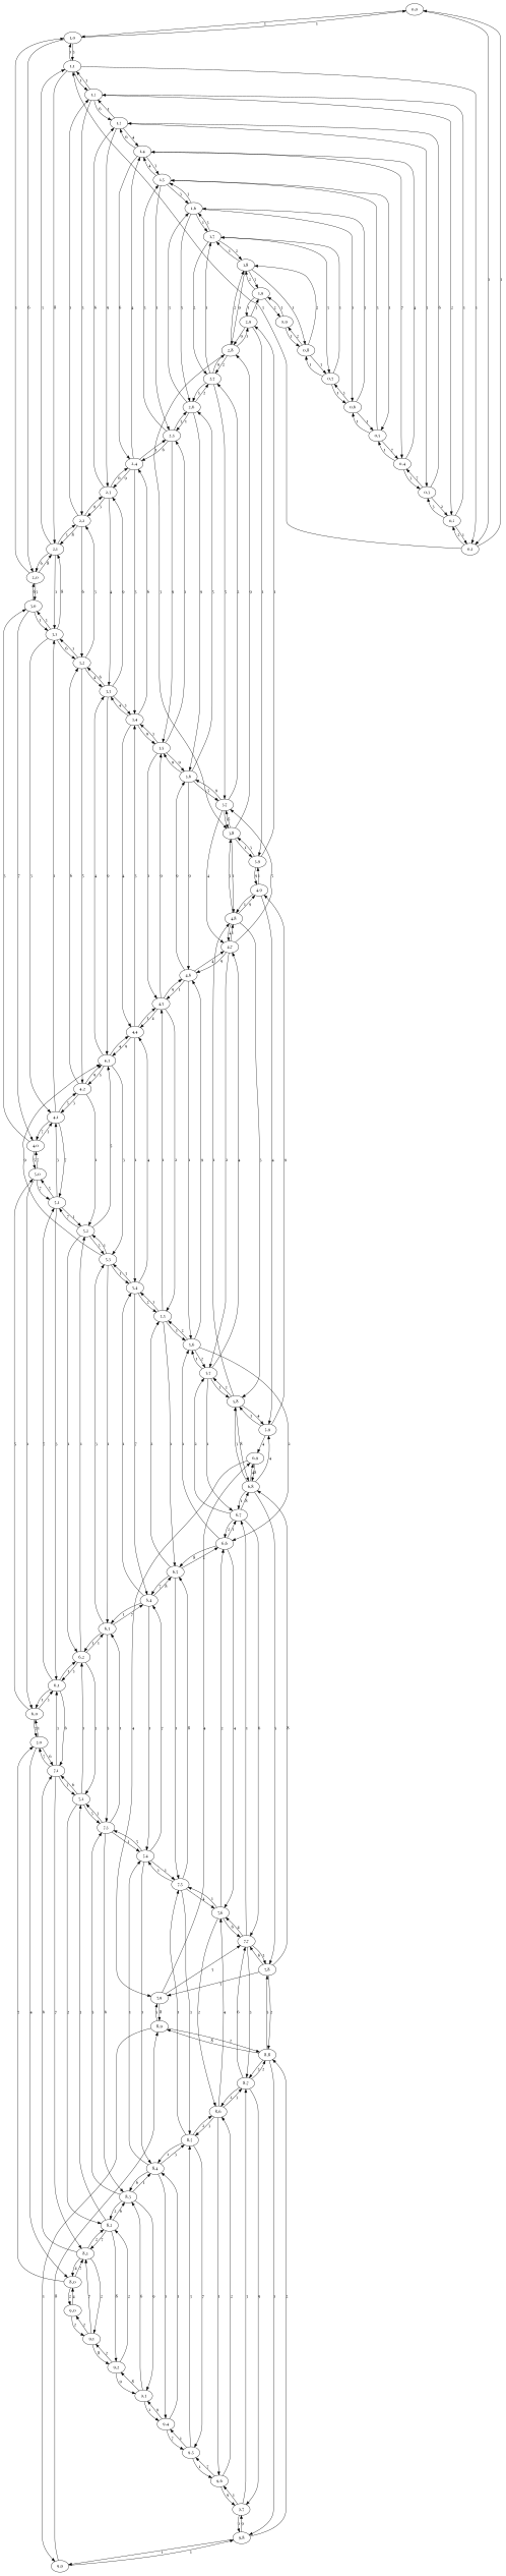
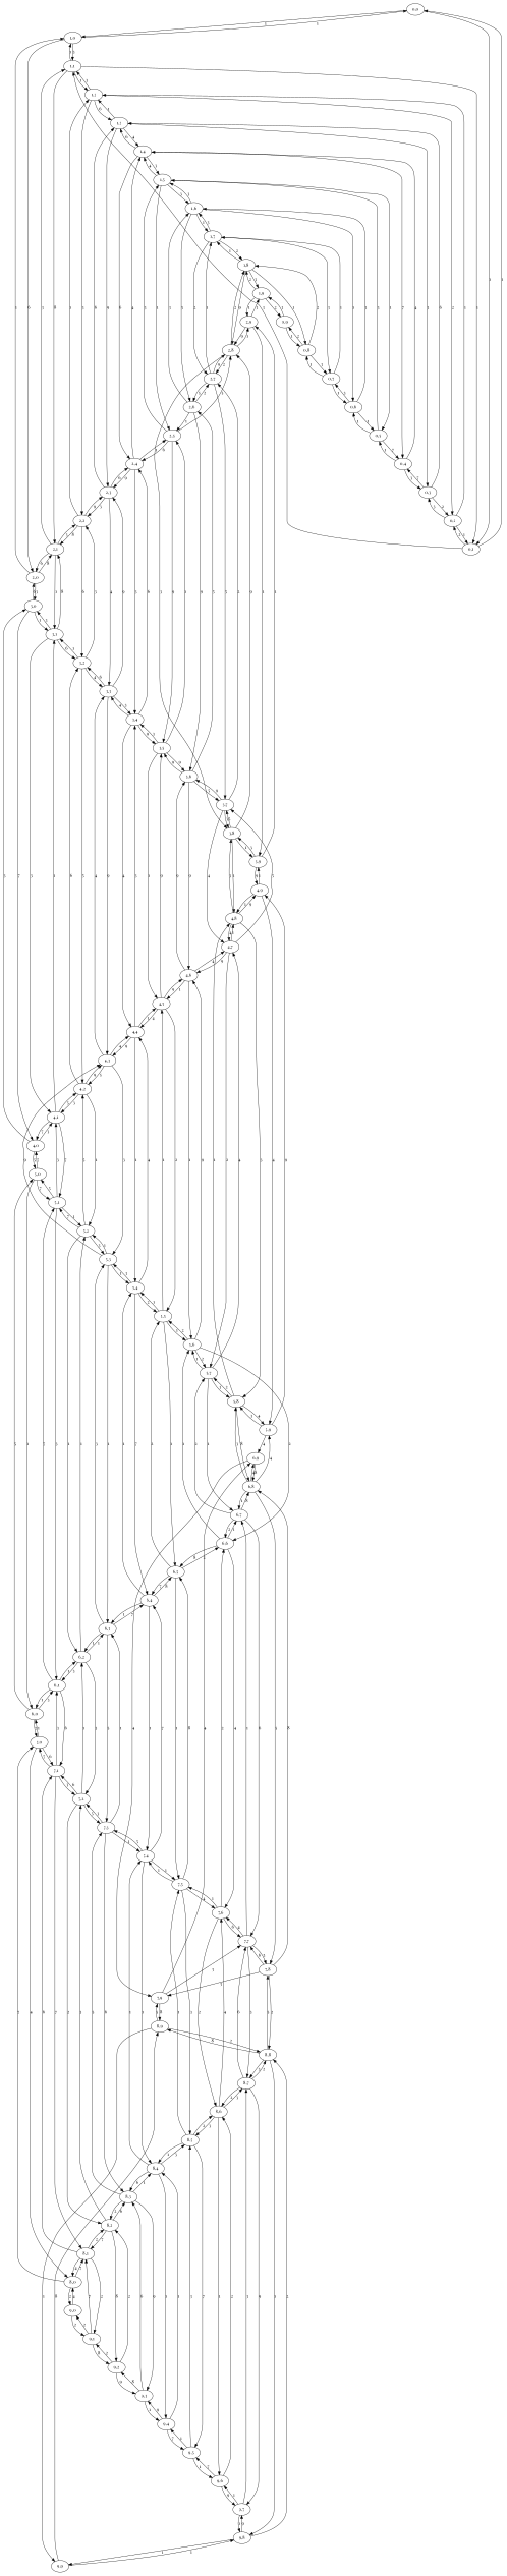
  digraph {
    fontname="Playfair Display"
    node [fontname="Playfair Display"]
    edge [fontname="Playfair Display"]
    "0,0"
    "1,0"
    "0,1"
    "2,0"
    "1,1"
    "0,2"
    "3,0"
    "2,1"
    "1,2"
    "4,0"
    "3,1"
    "2,2"
    "5,0"
    "4,1"
    "3,2"
    "6,0"
    "5,1"
    "4,2"
    "7,0"
    "6,1"
    "5,2"
    "8,0"
    "7,1"
    "6,2"
    "9,0"
    "8,1"
    "7,2"
    "9,1"
    "8,2"
    "9,2"
    "0,3"
    "1,3"
    "2,3"
    "3,3"
    "4,3"
    "5,3"
    "6,3"
    "7,3"
    "8,3"
    "9,3"
    "0,4"
    "1,4"
    "2,4"
    "3,4"
    "4,4"
    "5,4"
    "6,4"
    "7,4"
    "8,4"
    "9,4"
    "0,5"
    "1,5"
    "2,5"
    "3,5"
    "4,5"
    "5,5"
    "6,5"
    "7,5"
    "8,5"
    "9,5"
    "0,6"
    "1,6"
    "2,6"
    "3,6"
    "4,6"
    "5,6"
    "6,6"
    "7,6"
    "8,6"
    "9,6"
    "0,7"
    "1,7"
    "2,7"
    "3,7"
    "4,7"
    "5,7"
    "6,7"
    "7,7"
    "8,7"
    "9,7"
    "0,8"
    "1,8"
    "2,8"
    "3,8"
    "4,8"
    "5,8"
    "6,8"
    "7,8"
    "8,8"
    "9,8"
    "0,9"
    "1,9"
    "2,9"
    "3,9"
    "4,9"
    "5,9"
    "6,9"
    "7,9"
    "8,9"
    "9,9"
    "0,0" -> "1,0" [label=1]
    "0,0" -> "0,1" [label=1]
    "1,0" -> "0,0" [label=1]
    "1,0" -> "2,0" [label=6]
    "1,0" -> "1,1" [label=3]
    "0,1" -> "0,0" [label=1]
    "0,1" -> "1,1" [label=3]
    "0,1" -> "0,2" [label=2]
    "2,0" -> "1,0" [label=1]
    "2,0" -> "3,0" [label=3]
    "2,0" -> "2,1" [label=8]
    "1,1" -> "1,0" [label=1]
    "1,1" -> "0,1" [label=1]
    "1,1" -> "2,1" [label=8]
    "1,1" -> "1,2" [label=1]
    "0,2" -> "0,1" [label=1]
    "0,2" -> "1,2" [label=1]
    "0,2" -> "0,3" [label=3]
    "3,0" -> "2,0" [label=6]
    "3,0" -> "4,0" [label=7]
    "3,0" -> "3,1" [label=1]
    "2,1" -> "2,0" [label=6]
    "2,1" -> "1,1" [label=3]
    "2,1" -> "3,1" [label=1]
    "2,1" -> "2,2" [label=3]
    "1,2" -> "1,1" [label=3]
    "1,2" -> "0,2" [label=2]
    "1,2" -> "2,2" [label=3]
    "1,2" -> "1,3" [label=6]
    "4,0" -> "3,0" [label=3]
    "4,0" -> "5,0" [label=5]
    "4,0" -> "4,1" [label=3]
    "3,1" -> "3,0" [label=3]
    "3,1" -> "2,1" [label=8]
    "3,1" -> "4,1" [label=3]
    "3,1" -> "3,2" [label=6]
    "2,2" -> "2,1" [label=8]
    "2,2" -> "1,2" [label=1]
    "2,2" -> "3,2" [label=6]
    "2,2" -> "2,3" [label=9]
    "5,0" -> "4,0" [label=7]
    "5,0" -> "6,0" [label=1]
    "5,0" -> "5,1" [label=7]
    "4,1" -> "4,0" [label=7]
    "4,1" -> "3,1" [label=1]
    "4,1" -> "5,1" [label=7]
    "4,1" -> "4,2" [label=5]
    "3,2" -> "3,1" [label=1]
    "3,2" -> "2,2" [label=3]
    "3,2" -> "4,2" [label=5]
    "3,2" -> "3,3" [label=4]
    "6,0" -> "5,0" [label=5]
    "6,0" -> "7,0" [label=7]
    "6,0" -> "6,1" [label=3]
    "5,1" -> "5,0" [label=5]
    "5,1" -> "4,1" [label=3]
    "5,1" -> "6,1" [label=3]
    "5,1" -> "5,2" [label=1]
    "4,2" -> "4,1" [label=3]
    "4,2" -> "3,2" [label=6]
    "4,2" -> "5,2" [label=1]
    "4,2" -> "4,3" [label=9]
    "7,0" -> "6,0" [label=1]
    "7,0" -> "8,0" [label=4]
    "7,0" -> "7,1" [label=6]
    "6,1" -> "6,0" [label=1]
    "6,1" -> "5,1" [label=7]
    "6,1" -> "7,1" [label=6]
    "6,1" -> "6,2" [label=1]
    "5,2" -> "5,1" [label=7]
-   "5,2" -> "4,3" [label=5]
+   "5,2" -> "4,2" [label=5]
    "5,2" -> "6,2" [label=1]
    "5,2" -> "5,3" [label=3]
    "8,0" -> "7,0" [label=7]
    "8,0" -> "9,0" [label=2]
    "8,0" -> "8,1" [label=7]
    "7,1" -> "7,0" [label=7]
    "7,1" -> "6,1" [label=3]
    "7,1" -> "8,1" [label=7]
    "7,1" -> "7,2" [label=3]
    "6,2" -> "6,1" [label=3]
    "6,2" -> "5,2" [label=1]
    "6,2" -> "7,2" [label=3]
    "6,2" -> "6,3" [label=1]
    "9,0" -> "8,0" [label=4]
    "9,0" -> "9,1" [label=2]
    "8,1" -> "8,0" [label=4]
    "8,1" -> "7,1" [label=6]
    "8,1" -> "9,1" [label=2]
    "8,1" -> "8,2" [label=2]
    "7,2" -> "7,1" [label=6]
    "7,2" -> "6,2" [label=1]
    "7,2" -> "8,2" [label=2]
    "7,2" -> "7,3" [label=5]
    "9,1" -> "9,0" [label=2]
    "9,1" -> "8,1" [label=7]
    "9,1" -> "9,2" [label=8]
    "8,2" -> "8,1" [label=7]
    "8,2" -> "7,2" [label=3]
    "8,2" -> "9,2" [label=8]
    "8,2" -> "8,3" [label=6]
    "9,2" -> "9,1" [label=2]
    "9,2" -> "8,2" [label=2]
    "9,2" -> "9,3" [label=9]
    "0,3" -> "0,2" [label=2]
    "0,3" -> "1,3" [label=6]
    "0,3" -> "0,4" [label=7]
    "1,3" -> "1,2" [label=1]
    "1,3" -> "0,3" [label=3]
    "1,3" -> "2,3" [label=9]
    "1,3" -> "1,4" [label=4]
    "2,3" -> "2,2" [label=3]
    "2,3" -> "1,3" [label=6]
    "2,3" -> "3,3" [label=4]
    "2,3" -> "2,4" [label=6]
    "3,3" -> "3,2" [label=6]
    "3,3" -> "2,3" [label=9]
    "3,3" -> "4,3" [label=9]
    "3,3" -> "3,4" [label=3]
    "4,3" -> "4,2" [label=5]
    "4,3" -> "3,3" [label=4]
    "4,3" -> "5,3" [label=3]
    "4,3" -> "4,4" [label=4]
    "5,3" -> "5,2" [label=1]
    "5,3" -> "4,3" [label=9]
    "5,3" -> "6,3" [label=1]
    "5,3" -> "5,4" [label=1]
    "6,3" -> "6,2" [label=1]
    "6,3" -> "5,3" [label=3]
    "6,3" -> "7,3" [label=5]
    "6,3" -> "6,4" [label=7]
    "7,3" -> "7,2" [label=3]
    "7,3" -> "6,3" [label=1]
    "7,3" -> "8,3" [label=6]
    "7,3" -> "7,4" [label=1]
    "8,3" -> "8,2" [label=2]
    "8,3" -> "7,3" [label=5]
    "8,3" -> "9,3" [label=9]
    "8,3" -> "8,4" [label=1]
    "9,3" -> "9,2" [label=8]
    "9,3" -> "8,3" [label=6]
    "9,3" -> "9,4" [label=1]
    "0,4" -> "0,3" [label=3]
    "0,4" -> "1,4" [label=4]
    "0,4" -> "0,5" [label=1]
    "1,4" -> "1,3" [label=6]
    "1,4" -> "0,4" [label=7]
    "1,4" -> "2,4" [label=6]
    "1,4" -> "1,5" [label=3]
    "2,4" -> "2,3" [label=9]
    "2,4" -> "1,4" [label=4]
    "2,4" -> "3,4" [label=3]
    "2,4" -> "2,5" [label=1]
    "3,4" -> "3,3" [label=4]
    "3,4" -> "2,4" [label=6]
    "3,4" -> "4,4" [label=4]
    "3,4" -> "3,5" [label=9]
    "4,4" -> "4,3" [label=9]
    "4,4" -> "3,4" [label=3]
    "4,4" -> "5,4" [label=1]
    "4,4" -> "4,5" [label=1]
    "5,4" -> "5,3" [label=3]
    "5,4" -> "4,4" [label=4]
    "5,4" -> "6,4" [label=7]
    "5,4" -> "5,5" [label=2]
    "6,4" -> "6,3" [label=1]
    "6,4" -> "5,4" [label=1]
    "6,4" -> "7,4" [label=1]
    "6,4" -> "6,5" [label=8]
    "7,4" -> "7,3" [label=5]
    "7,4" -> "6,4" [label=7]
    "7,4" -> "8,4" [label=1]
    "7,4" -> "7,5" [label=1]
    "8,4" -> "8,3" [label=6]
    "8,4" -> "7,4" [label=1]
    "8,4" -> "9,4" [label=1]
    "8,4" -> "8,5" [label=3]
    "9,4" -> "9,3" [label=9]
    "9,4" -> "8,4" [label=1]
    "9,4" -> "9,5" [label=7]
    "0,5" -> "0,4" [label=7]
    "0,5" -> "1,5" [label=3]
    "0,5" -> "0,6" [label=1]
    "1,5" -> "1,4" [label=4]
    "1,5" -> "0,5" [label=1]
    "1,5" -> "2,5" [label=1]
    "1,5" -> "1,6" [label=3]
    "2,5" -> "2,4" [label=6]
    "2,5" -> "1,5" [label=3]
    "2,5" -> "3,5" [label=9]
-   "2,5" -> "2,6" [label=5]
+   "2,5" -> "2,8" [label=5]
    "3,5" -> "3,4" [label=3]
    "3,5" -> "2,5" [label=1]
    "3,5" -> "4,5" [label=1]
    "3,5" -> "3,6" [label=9]
    "4,5" -> "4,4" [label=4]
    "4,5" -> "3,5" [label=9]
    "4,5" -> "5,5" [label=2]
    "4,5" -> "4,6" [label=9]
    "5,5" -> "5,4" [label=1]
    "5,5" -> "4,5" [label=1]
    "5,5" -> "6,5" [label=1]
    "5,5" -> "5,6" [label=1]
    "6,5" -> "6,4" [label=7]
    "6,5" -> "5,5" [label=2]
    "6,5" -> "7,5" [label=1]
    "6,5" -> "6,6" [label=2]
    "7,5" -> "7,4" [label=1]
    "7,5" -> "6,5" [label=8]
    "7,5" -> "8,5" [label=3]
    "7,5" -> "7,6" [label=4]
    "8,5" -> "8,4" [label=1]
    "8,5" -> "7,5" [label=1]
    "8,5" -> "9,5" [label=7]
    "8,5" -> "8,6" [label=2]
    "9,5" -> "9,4" [label=1]
    "9,5" -> "8,5" [label=3]
    "9,5" -> "9,6" [label=1]
    "0,6" -> "0,5" [label=1]
    "0,6" -> "1,6" [label=3]
    "0,6" -> "0,7" [label=3]
    "1,6" -> "1,5" [label=3]
    "1,6" -> "0,6" [label=1]
    "1,6" -> "2,6" [label=5]
    "1,6" -> "1,7" [label=1]
    "2,6" -> "2,5" [label=1]
    "2,6" -> "1,6" [label=3]
    "2,6" -> "3,6" [label=9]
    "2,6" -> "2,7" [label=2]
    "3,6" -> "3,5" [label=9]
    "3,6" -> "2,6" [label=5]
    "3,6" -> "4,6" [label=9]
    "3,6" -> "3,7" [label=5]
    "4,6" -> "4,5" [label=1]
    "4,6" -> "3,6" [label=9]
    "4,6" -> "5,6" [label=1]
    "4,6" -> "4,7" [label=4]
    "5,6" -> "5,5" [label=2]
    "5,6" -> "4,6" [label=9]
    "5,6" -> "6,6" [label=2]
    "5,6" -> "5,7" [label=2]
    "6,6" -> "6,5" [label=8]
    "6,6" -> "5,6" [label=1]
    "6,6" -> "7,6" [label=4]
    "6,6" -> "6,7" [label=1]
    "7,6" -> "7,5" [label=1]
    "7,6" -> "6,6" [label=2]
    "7,6" -> "8,6" [label=2]
    "7,6" -> "7,7" [label=6]
    "8,6" -> "8,5" [label=3]
    "8,6" -> "7,6" [label=4]
    "8,6" -> "9,6" [label=1]
    "8,6" -> "8,7" [label=3]
    "9,6" -> "9,5" [label=7]
    "9,6" -> "8,6" [label=2]
    "9,6" -> "9,7" [label=9]
    "0,7" -> "0,6" [label=1]
    "0,7" -> "1,7" [label=1]
    "0,7" -> "0,8" [label=1]
    "1,7" -> "1,6" [label=3]
    "1,7" -> "0,7" [label=3]
    "1,7" -> "2,7" [label=2]
    "1,7" -> "1,8" [label=2]
    "2,7" -> "2,6" [label=5]
    "2,7" -> "1,7" [label=1]
    "2,7" -> "3,7" [label=5]
    "2,7" -> "2,8" [label=9]
    "3,7" -> "3,6" [label=9]
    "3,7" -> "2,7" [label=2]
    "3,7" -> "4,7" [label=4]
    "3,7" -> "3,8" [label=3]
    "4,7" -> "4,6" [label=9]
    "4,7" -> "3,7" [label=5]
    "4,7" -> "5,7" [label=2]
    "4,7" -> "4,8" [label=1]
    "5,7" -> "5,6" [label=1]
    "5,7" -> "4,7" [label=4]
    "5,7" -> "6,7" [label=1]
    "5,7" -> "5,8" [label=3]
    "6,7" -> "6,6" [label=2]
    "6,7" -> "5,7" [label=2]
    "6,7" -> "7,7" [label=6]
    "6,7" -> "6,8" [label=8]
    "7,7" -> "7,6" [label=4]
    "7,7" -> "6,7" [label=1]
    "7,7" -> "8,7" [label=3]
    "7,7" -> "7,8" [label=5]
    "8,7" -> "8,6" [label=2]
    "8,7" -> "7,7" [label=6]
    "8,7" -> "9,7" [label=9]
    "8,7" -> "8,8" [label=2]
    "9,7" -> "9,6" [label=1]
    "9,7" -> "8,7" [label=3]
    "9,7" -> "9,8" [label=1]
    "0,8" -> "0,7" [label=3]
    "0,8" -> "1,8" [label=2]
    "0,8" -> "0,9" [label=2]
    "1,8" -> "1,7" [label=1]
    "1,8" -> "0,8" [label=1]
    "1,8" -> "2,8" [label=9]
    "1,8" -> "1,9" [label=3]
    "2,8" -> "2,7" [label=2]
    "2,8" -> "1,8" [label=2]
    "2,8" -> "3,8" [label=3]
    "2,8" -> "2,9" [label=1]
    "3,8" -> "3,7" [label=5]
    "3,8" -> "2,8" [label=9]
    "3,8" -> "4,8" [label=1]
    "3,8" -> "3,9" [label=1]
    "4,8" -> "4,7" [label=4]
    "4,8" -> "3,8" [label=3]
    "4,8" -> "5,8" [label=3]
    "4,8" -> "4,9" [label=9]
    "5,8" -> "5,7" [label=2]
    "5,8" -> "4,8" [label=1]
    "5,8" -> "6,8" [label=8]
    "5,8" -> "5,9" [label=4]
    "6,8" -> "6,7" [label=1]
    "6,8" -> "5,8" [label=3]
    "6,8" -> "7,8" [label=5]
    "6,8" -> "5,9" [label=4]
    "6,8" -> "6,9" [label=4]
    "7,8" -> "7,7" [label=6]
    "7,8" -> "6,8" [label=8]
    "7,8" -> "8,8" [label=2]
    "7,8" -> "7,9" [label=5]
    "8,8" -> "8,7" [label=3]
    "8,8" -> "7,8" [label=5]
    "8,8" -> "9,8" [label=1]
    "8,8" -> "8,9" [label=8]
    "9,8" -> "9,7" [label=9]
    "9,8" -> "8,8" [label=2]
    "9,8" -> "9,9" [label=1]
    "0,9" -> "0,8" [label=1]
    "0,9" -> "1,9" [label=3]
    "1,9" -> "1,8" [label=2]
    "1,9" -> "0,9" [label=2]
    "1,9" -> "2,9" [label=1]
    "2,9" -> "2,8" [label=9]
    "2,9" -> "1,9" [label=3]
    "2,9" -> "3,9" [label=1]
    "3,9" -> "3,8" [label=3]
    "3,9" -> "2,9" [label=1]
    "3,9" -> "4,9" [label=9]
    "4,9" -> "4,8" [label=1]
    "4,9" -> "3,9" [label=1]
    "4,9" -> "5,9" [label=4]
    "5,9" -> "5,8" [label=3]
    "5,9" -> "4,9" [label=9]
    "5,9" -> "6,9" [label=4]
    "6,9" -> "6,8" [label=8]
    "6,9" -> "7,9" [label=4]
    "7,9" -> "7,7" [label=5]
    "7,9" -> "6,9" [label=4]
    "7,9" -> "8,9" [label=8]
    "8,9" -> "8,8" [label=2]
    "8,9" -> "7,9" [label=5]
    "8,9" -> "9,9" [label=1]
    "9,9" -> "9,8" [label=1]
    "9,9" -> "8,9" [label=8]
  }
